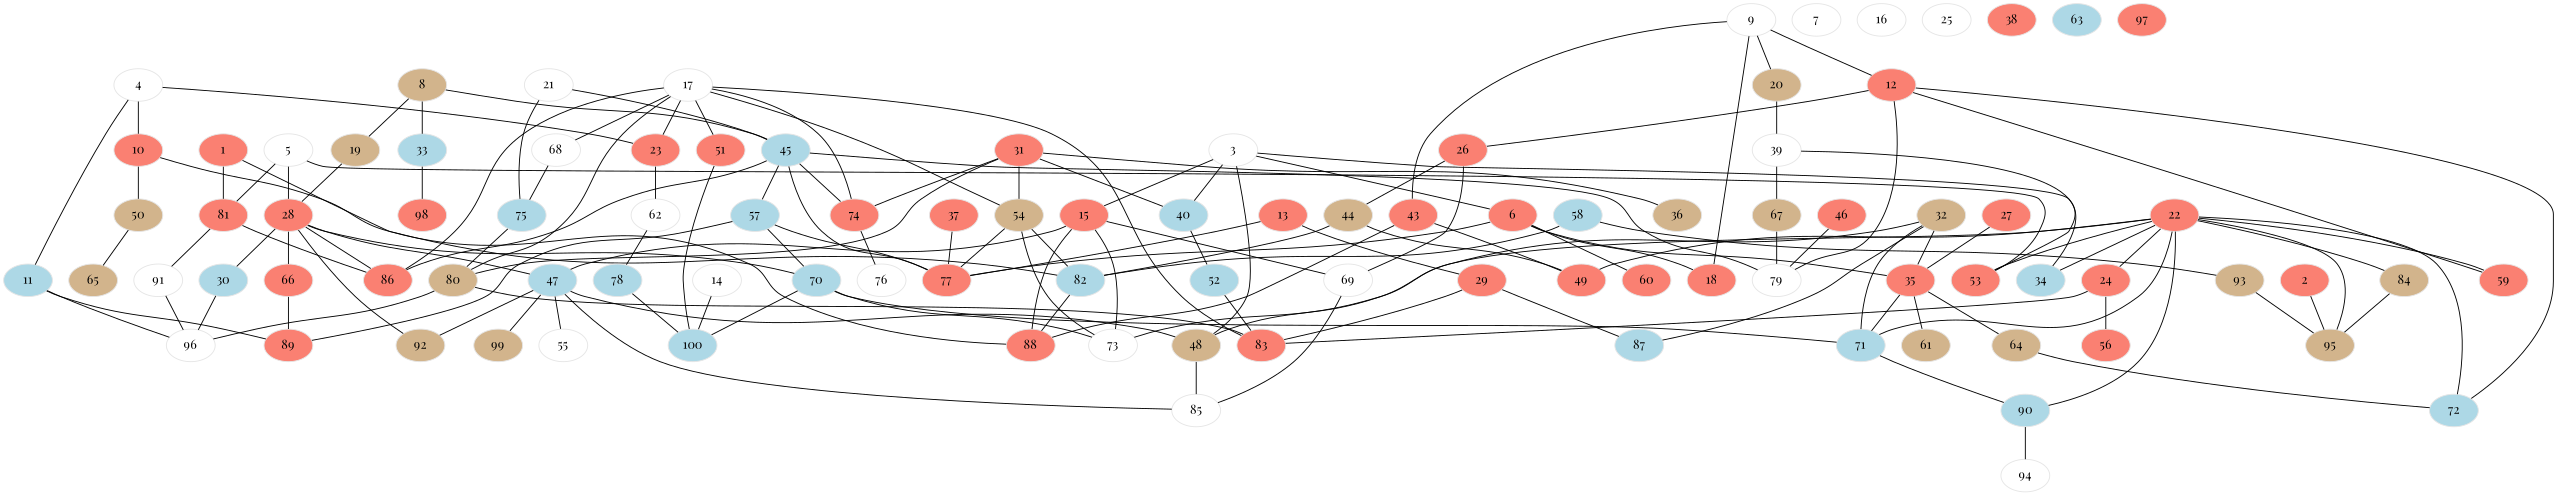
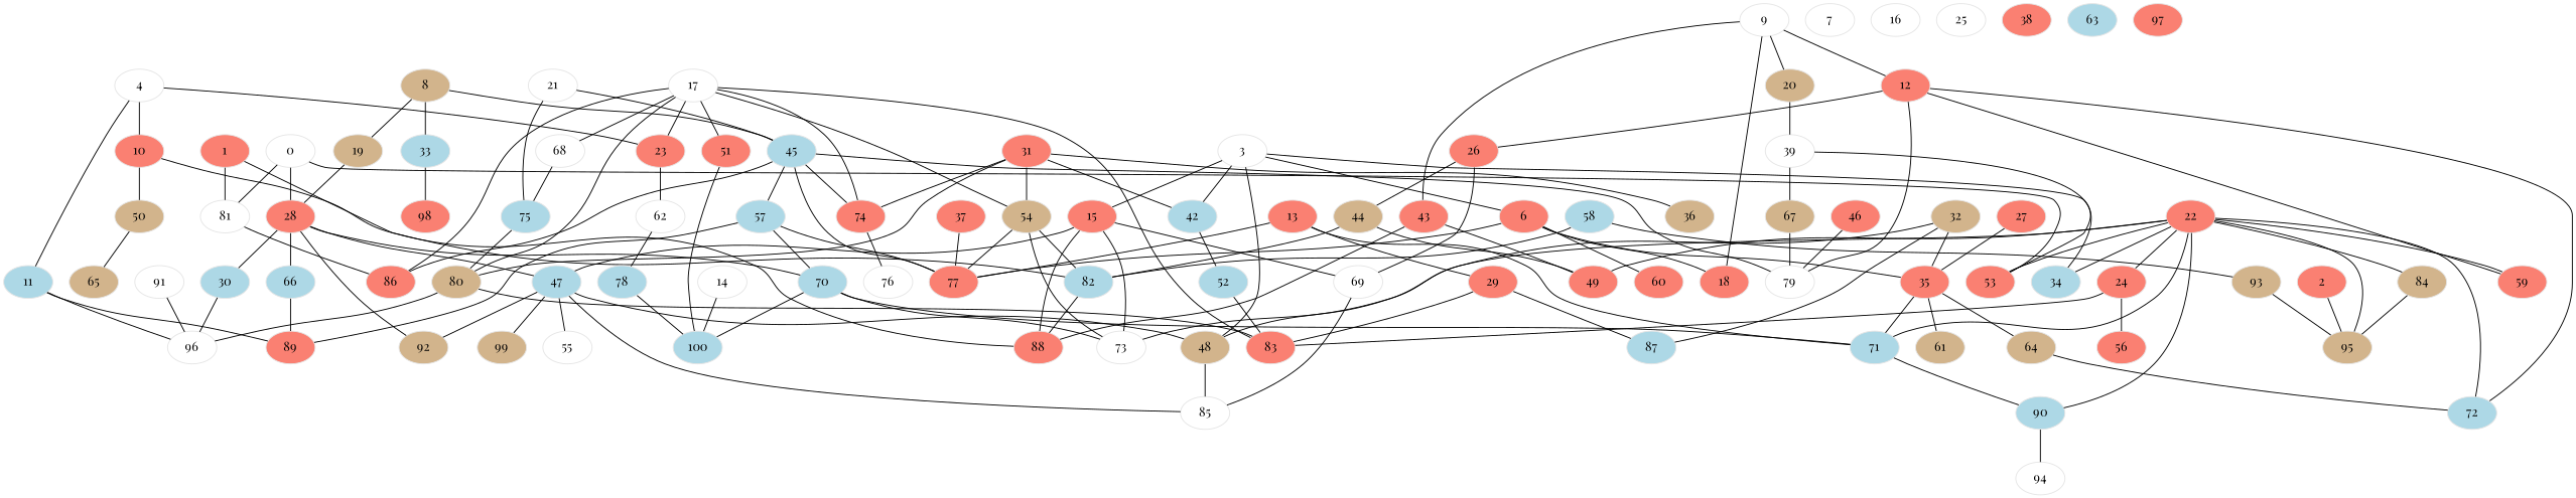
  graph {
    fontname="Playfair Display"
    node [color=gray90 fillcolor=salmon fontname="Playfair Display" style=filled]
    edge [fontname="Playfair Display"]
-   81
+   81 [fillcolor=white]
    1
    88
    86
    91 [fillcolor=white]
    95 [fillcolor=tan]
    2
    3 [fillcolor=white]
    6
    15
    34 [fillcolor=lightblue]
-   42 [fillcolor=lightblue label=40]
+   42 [fillcolor=lightblue]
    48 [fillcolor=tan]
    18
    35
    60
    77
    47 [fillcolor=lightblue]
    69 [fillcolor=white]
    73 [fillcolor=white]
    52 [fillcolor=lightblue]
    85 [fillcolor=white]
    4 [fillcolor=white]
    10
    11 [fillcolor=lightblue]
    23
    50 [fillcolor=tan]
    82 [fillcolor=lightblue]
    89
    96 [fillcolor=white]
    62 [fillcolor=white]
-   5 [fillcolor=white]
+   5 [fillcolor=white label=0]
    28
    53
    30 [fillcolor=lightblue]
-   66
+   66 [fillcolor=lightblue]
    70 [fillcolor=lightblue]
    92 [fillcolor=tan]
    71 [fillcolor=lightblue]
    61 [fillcolor=tan]
    64 [fillcolor=tan]
    7 [fillcolor=white]
    8 [fillcolor=tan]
    19 [fillcolor=tan]
    33 [fillcolor=lightblue]
    45 [fillcolor=lightblue]
    98
    79 [fillcolor=white]
    74
    57 [fillcolor=lightblue]
    9 [fillcolor=white]
    12
    20 [fillcolor=tan]
    43
    26
    59
    72 [fillcolor=lightblue]
    39 [fillcolor=white]
    49
    65 [fillcolor=tan]
    44 [fillcolor=tan]
    13
    29
    83
    87 [fillcolor=lightblue]
    14 [fillcolor=white]
    100 [fillcolor=lightblue]
    55 [fillcolor=white]
    99 [fillcolor=tan]
    16 [fillcolor=white]
    17 [fillcolor=white]
    51
    54 [fillcolor=tan]
    68 [fillcolor=white]
    80 [fillcolor=tan]
    75 [fillcolor=lightblue]
    76 [fillcolor=white]
    67 [fillcolor=tan]
    21 [fillcolor=white]
    22
    24
    84 [fillcolor=tan]
    90 [fillcolor=lightblue]
    56
    94 [fillcolor=white]
    78 [fillcolor=lightblue]
    25 [fillcolor=white]
    27
    31
    36 [fillcolor=tan]
    32 [fillcolor=tan]
    37
    38
    46
    58 [fillcolor=lightblue]
    93 [fillcolor=tan]
    63 [fillcolor=lightblue]
    97
    81 -- 86
-   81 -- 91
    1 -- 81
    1 -- 88
    91 -- 96
    2 -- 95
    3 -- 6
    3 -- 15
    3 -- 34
    3 -- 42
    3 -- 48
    6 -- 18
    6 -- 35
    6 -- 60
    6 -- 77
    15 -- 88
    15 -- 47
    15 -- 69
    15 -- 73
    42 -- 52
    48 -- 85
    35 -- 71
    35 -- 61
    35 -- 64
    47 -- 48
    47 -- 85
    47 -- 92
    47 -- 55
    47 -- 99
    69 -- 85
    52 -- 83
    4 -- 10
    4 -- 11
    4 -- 23
    10 -- 50
    10 -- 82
    11 -- 89
    11 -- 96
    23 -- 62
    50 -- 65
    82 -- 88
    62 -- 78
    5 -- 81
    5 -- 28
    5 -- 53
-   28 -- 86
    28 -- 47
    28 -- 30
    28 -- 66
    28 -- 70
    28 -- 92
    30 -- 96
    66 -- 89
    70 -- 73
    70 -- 71
    70 -- 100
    71 -- 90
    64 -- 72
    8 -- 19
    8 -- 33
    8 -- 45
    19 -- 28
    33 -- 98
    45 -- 86
    45 -- 77
    45 -- 79
    45 -- 74
    45 -- 57
    74 -- 76
    57 -- 77
    57 -- 89
    57 -- 70
    9 -- 18
    9 -- 12
    9 -- 20
    9 -- 43
    12 -- 79
    12 -- 26
    12 -- 59
    12 -- 72
    20 -- 39
    43 -- 88
    43 -- 49
    26 -- 69
    26 -- 44
    39 -- 53
    39 -- 67
    44 -- 82
    44 -- 49
    13 -- 77
    13 -- 29
    29 -- 83
    29 -- 87
    14 -- 100
    17 -- 86
    17 -- 23
    17 -- 74
    17 -- 83
    17 -- 51
    17 -- 54
    17 -- 68
    17 -- 80
    51 -- 100
    54 -- 77
    54 -- 73
    54 -- 82
    68 -- 75
    80 -- 96
    80 -- 83
    75 -- 80
    67 -- 79
    21 -- 45
    21 -- 75
    22 -- 95
    22 -- 34
    22 -- 73
    22 -- 53
    22 -- 71
    22 -- 59
    22 -- 72
    22 -- 49
    22 -- 24
    22 -- 84
    22 -- 90
    24 -- 83
    24 -- 56
    84 -- 95
    90 -- 94
    78 -- 100
    27 -- 35
    31 -- 42
    31 -- 74
    31 -- 54
    31 -- 80
    31 -- 36
    32 -- 48
    32 -- 35
-   32 -- 71
+   13 -- 71
    32 -- 87
    37 -- 77
    46 -- 79
    58 -- 82
    58 -- 93
    93 -- 95
  }
